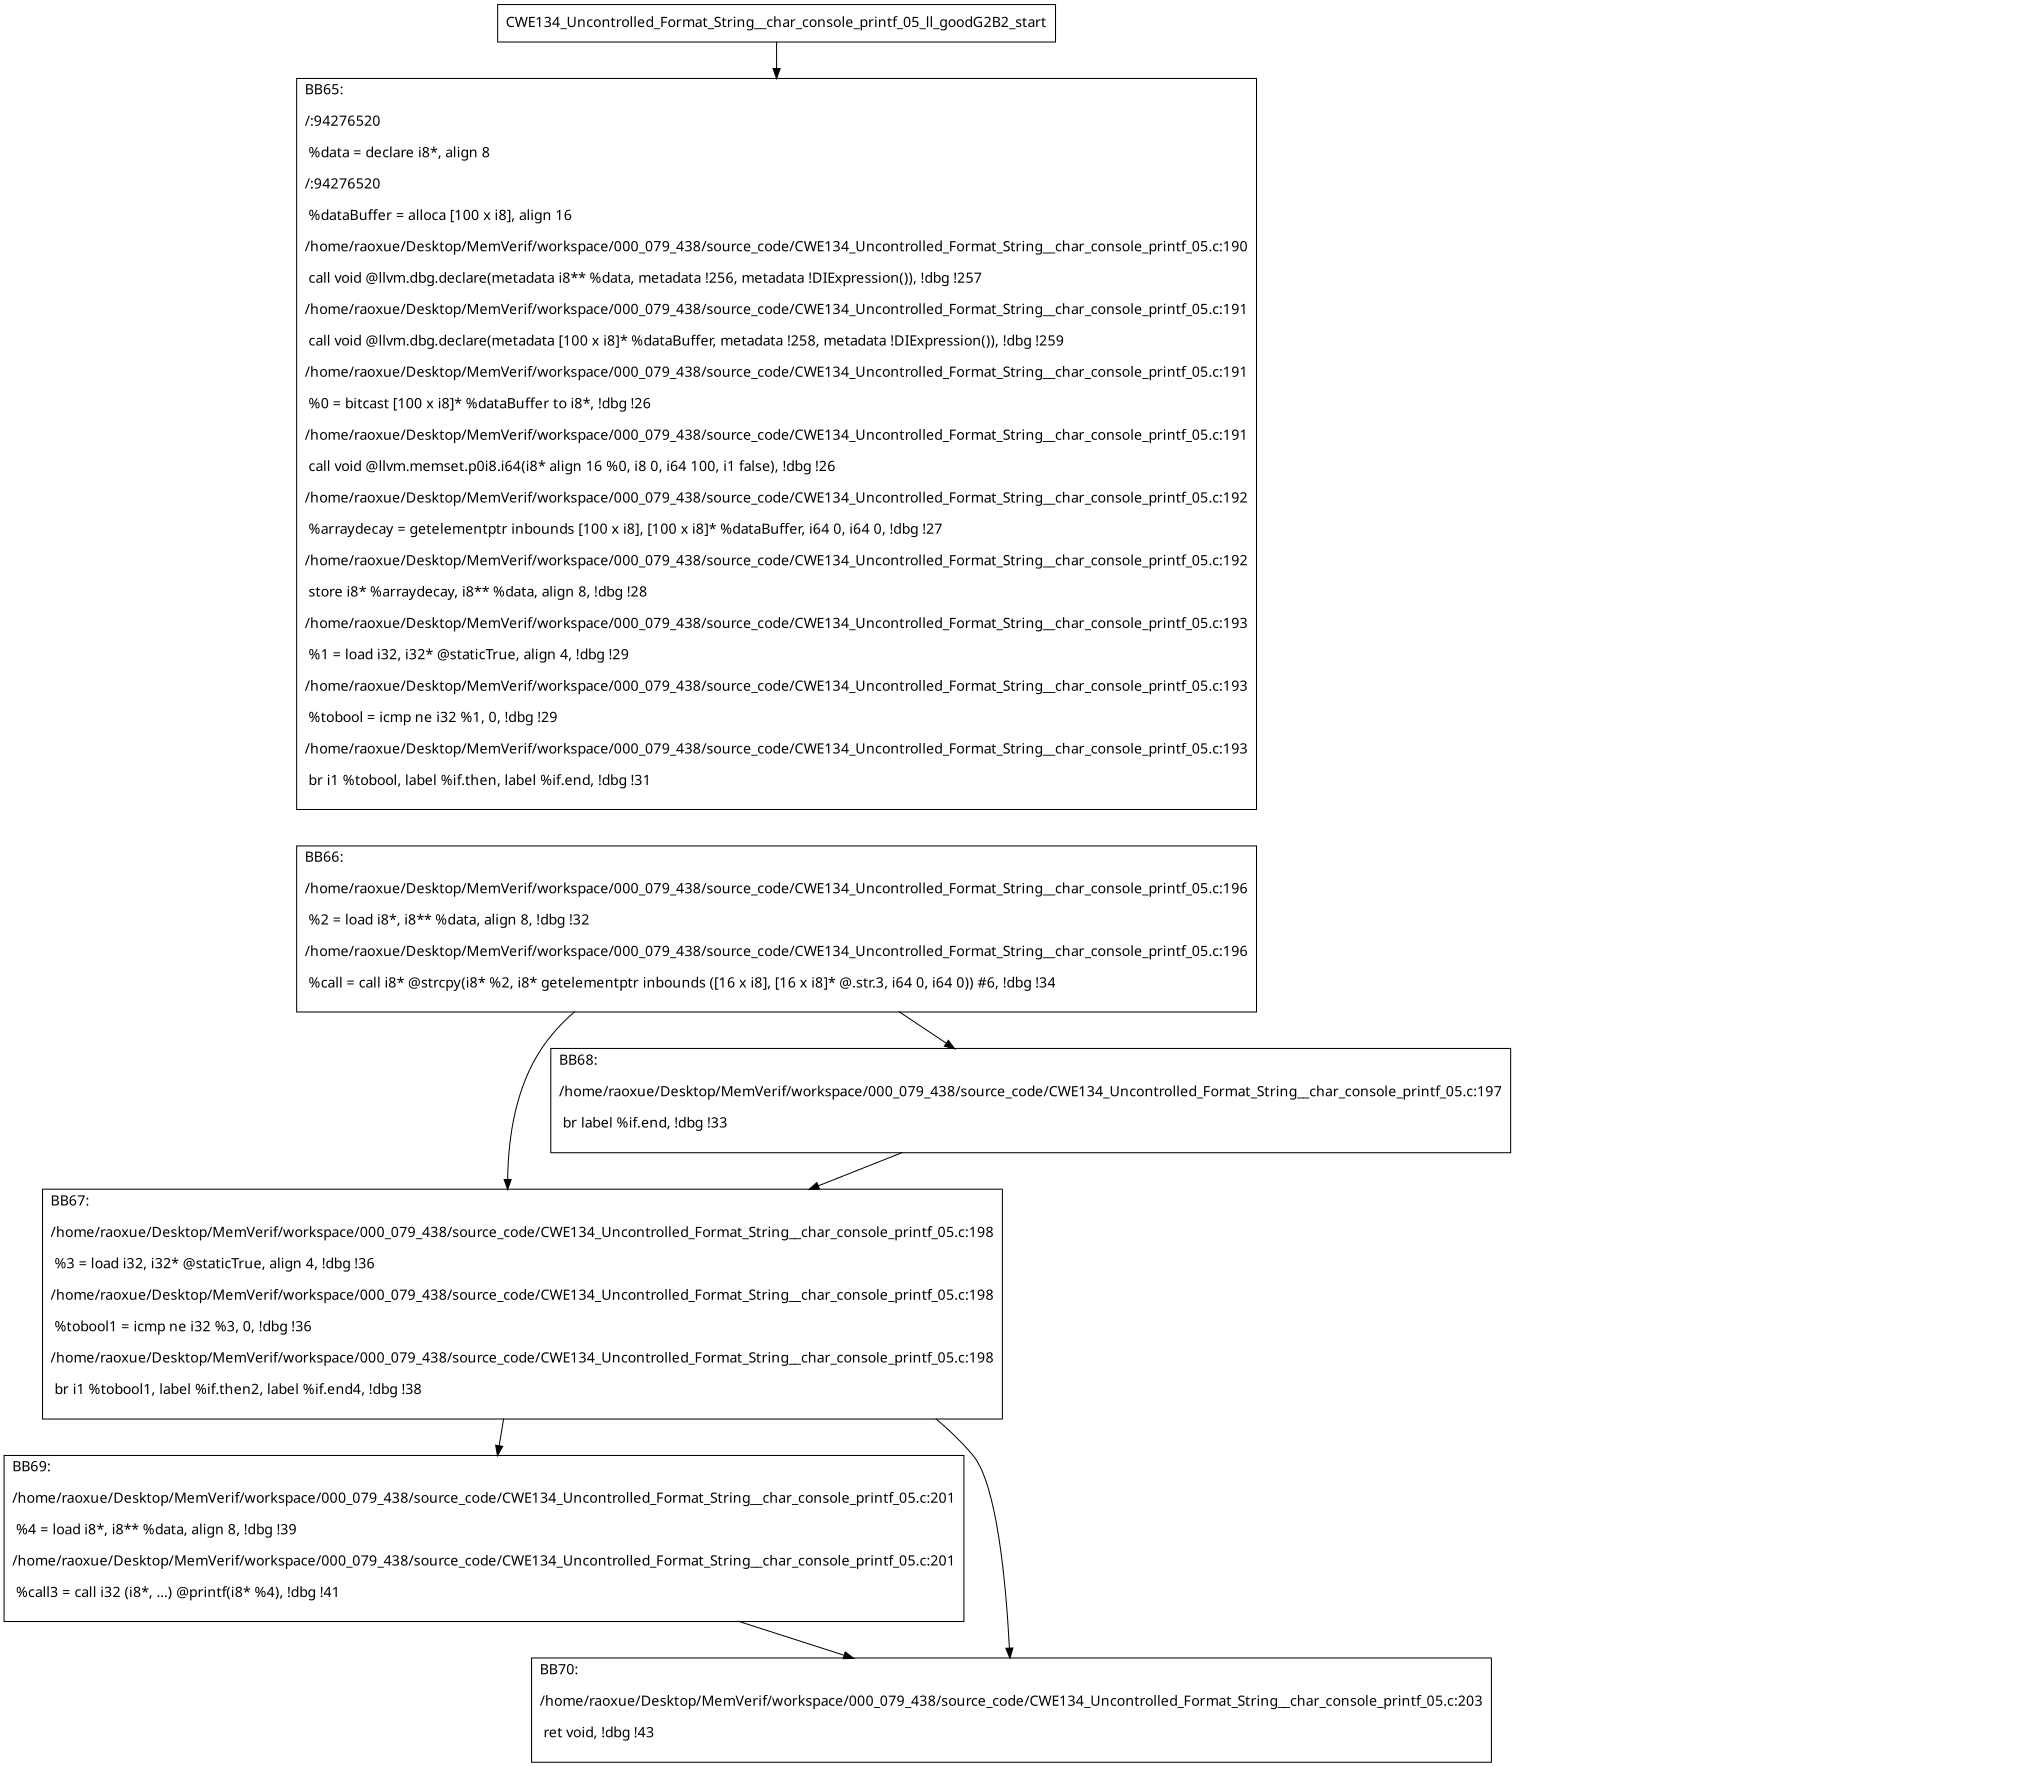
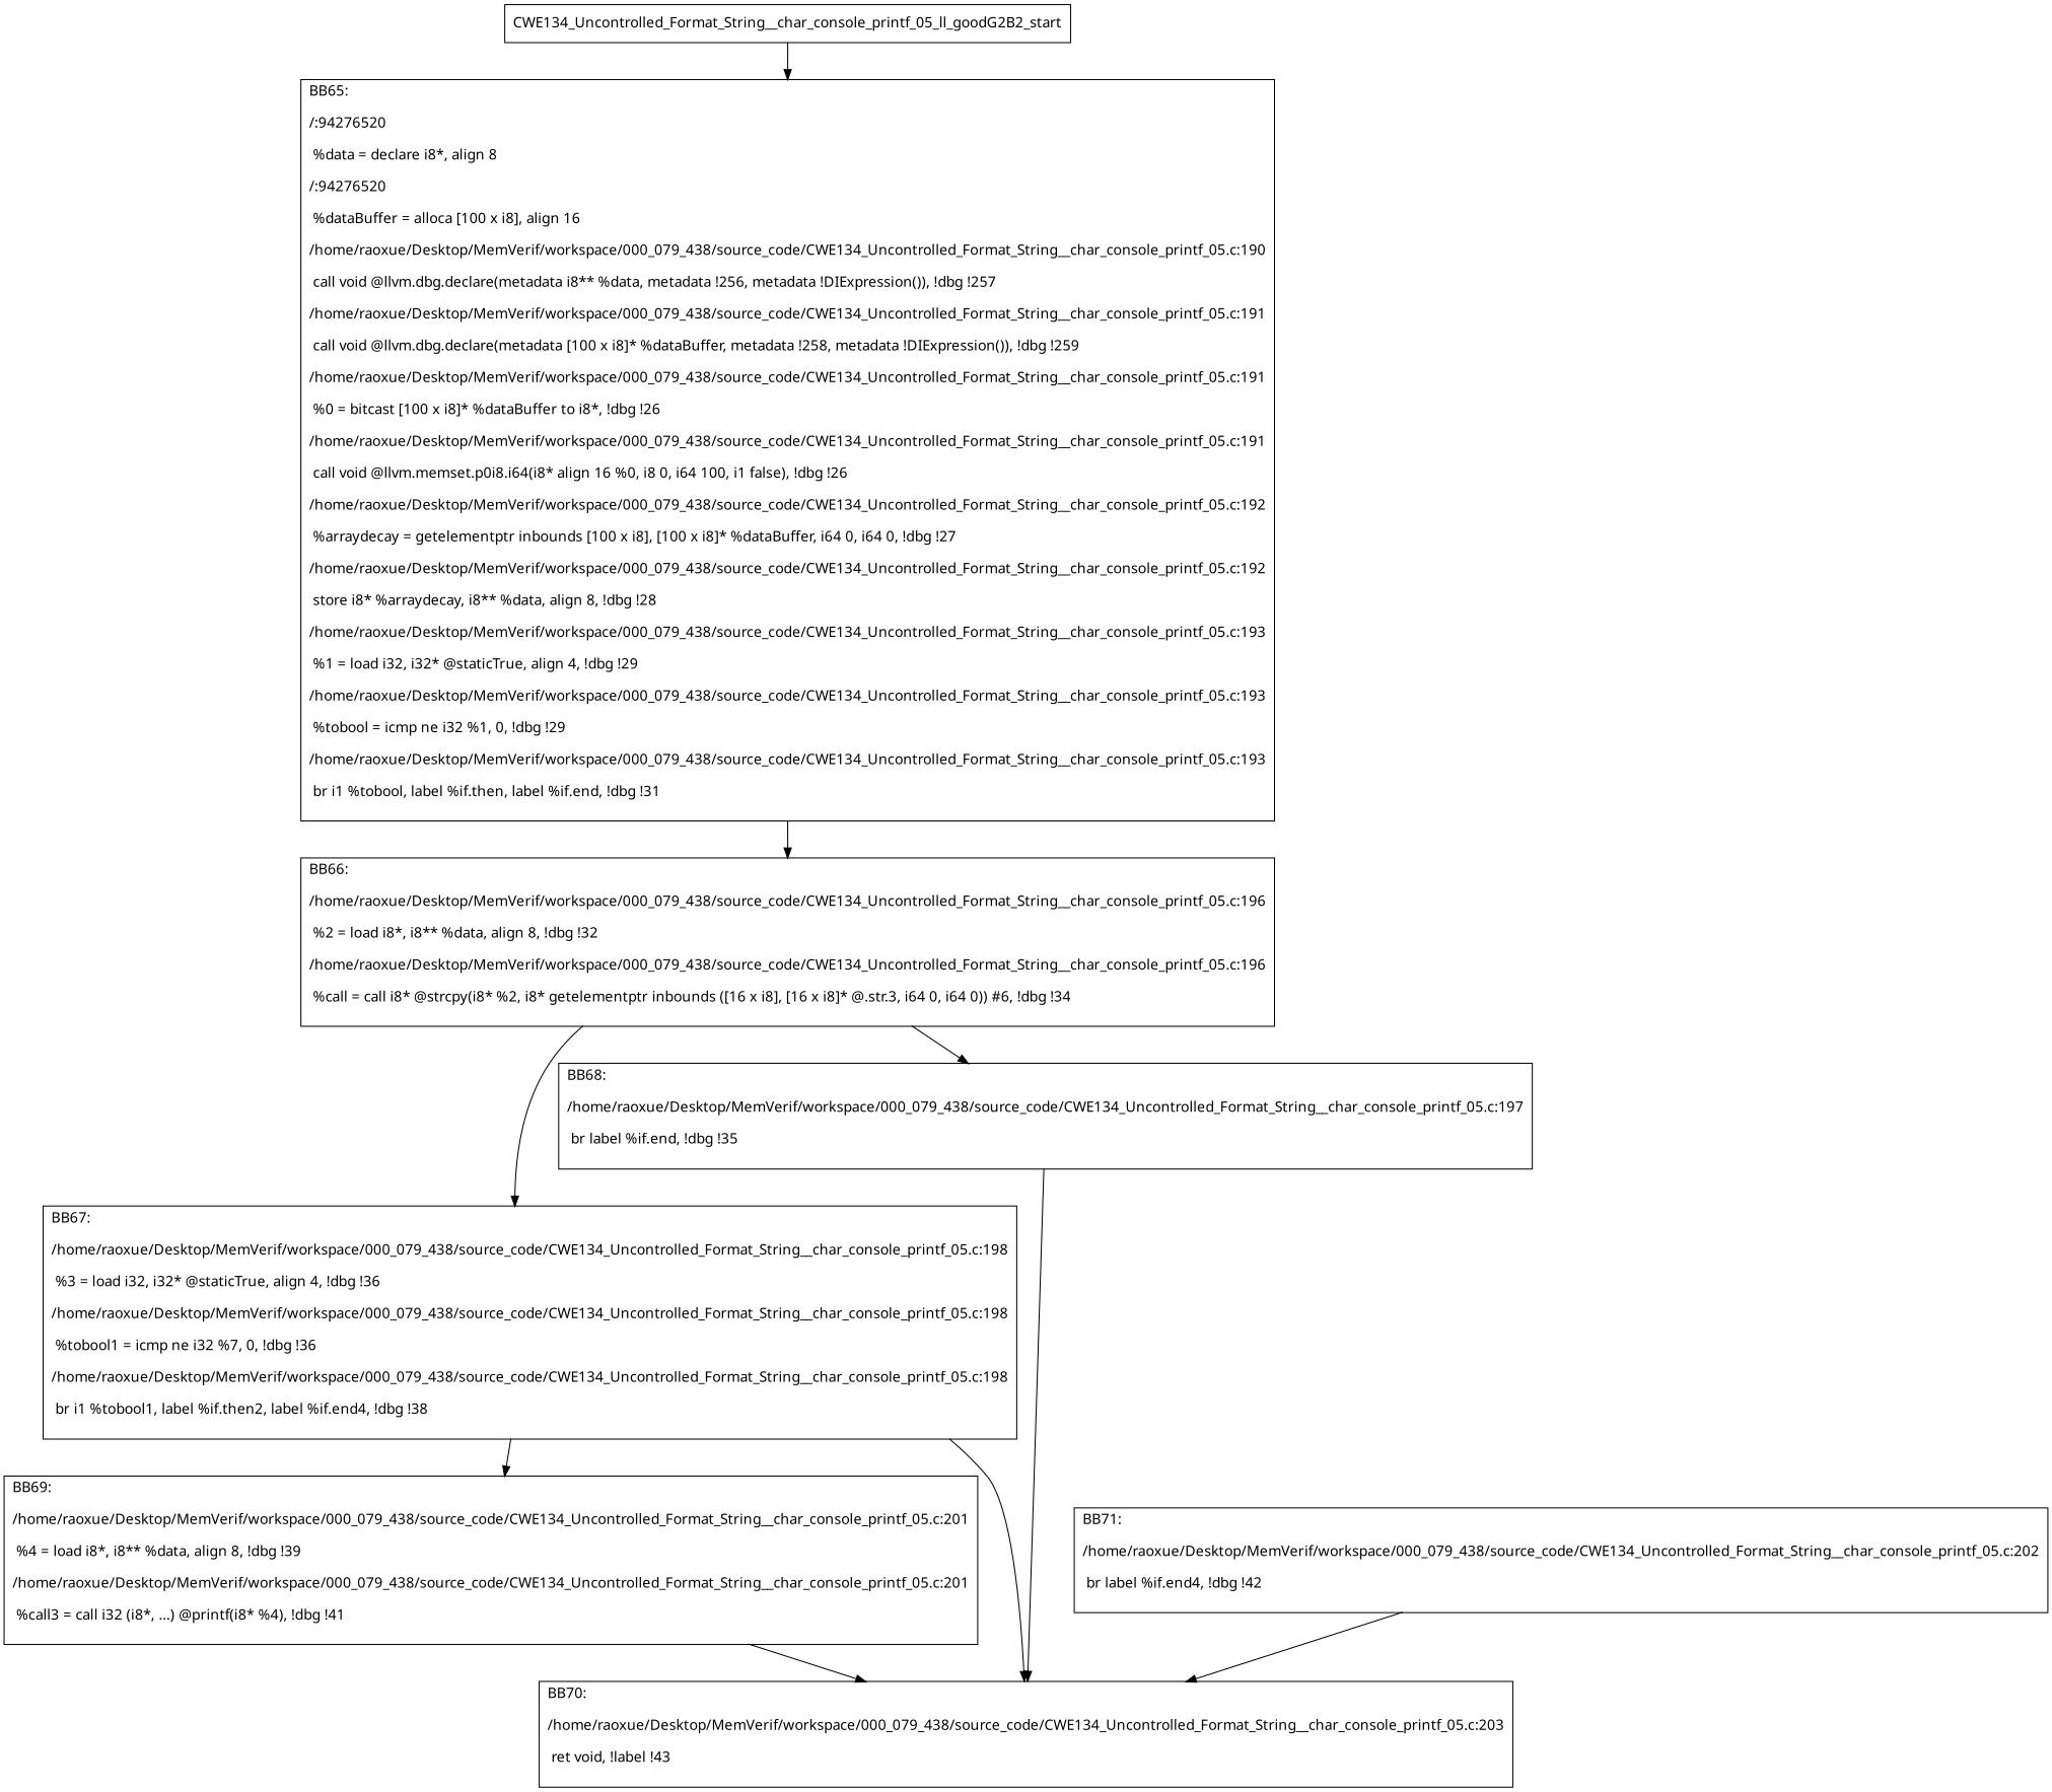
  digraph {
    fontname="Noto Sans"
    node [fontname="Noto Sans" shape=record]
    edge [fontname="Noto Sans"]
    n1 [label="{CWE134_Uncontrolled_Format_String__char_console_printf_05_ll_goodG2B2_start}"]
    n2 [label="{BB65:\l\l/:94276520\l\n  %data = declare i8*, align 8\l\n/:94276520\l\n  %dataBuffer = alloca [100 x i8], align 16\l\n/home/raoxue/Desktop/MemVerif/workspace/000_079_438/source_code/CWE134_Uncontrolled_Format_String__char_console_printf_05.c:190\l\n  call void @llvm.dbg.declare(metadata i8** %data, metadata !256, metadata !DIExpression()), !dbg !257\l\n/home/raoxue/Desktop/MemVerif/workspace/000_079_438/source_code/CWE134_Uncontrolled_Format_String__char_console_printf_05.c:191\l\n  call void @llvm.dbg.declare(metadata [100 x i8]* %dataBuffer, metadata !258, metadata !DIExpression()), !dbg !259\l\n/home/raoxue/Desktop/MemVerif/workspace/000_079_438/source_code/CWE134_Uncontrolled_Format_String__char_console_printf_05.c:191\l\n  %0 = bitcast [100 x i8]* %dataBuffer to i8*, !dbg !26\l\n/home/raoxue/Desktop/MemVerif/workspace/000_079_438/source_code/CWE134_Uncontrolled_Format_String__char_console_printf_05.c:191\l\n  call void @llvm.memset.p0i8.i64(i8* align 16 %0, i8 0, i64 100, i1 false), !dbg !26\l\n/home/raoxue/Desktop/MemVerif/workspace/000_079_438/source_code/CWE134_Uncontrolled_Format_String__char_console_printf_05.c:192\l\n  %arraydecay = getelementptr inbounds [100 x i8], [100 x i8]* %dataBuffer, i64 0, i64 0, !dbg !27\l\n/home/raoxue/Desktop/MemVerif/workspace/000_079_438/source_code/CWE134_Uncontrolled_Format_String__char_console_printf_05.c:192\l\n  store i8* %arraydecay, i8** %data, align 8, !dbg !28\l\n/home/raoxue/Desktop/MemVerif/workspace/000_079_438/source_code/CWE134_Uncontrolled_Format_String__char_console_printf_05.c:193\l\n  %1 = load i32, i32* @staticTrue, align 4, !dbg !29\l\n/home/raoxue/Desktop/MemVerif/workspace/000_079_438/source_code/CWE134_Uncontrolled_Format_String__char_console_printf_05.c:193\l\n  %tobool = icmp ne i32 %1, 0, !dbg !29\l\n/home/raoxue/Desktop/MemVerif/workspace/000_079_438/source_code/CWE134_Uncontrolled_Format_String__char_console_printf_05.c:193\l\n  br i1 %tobool, label %if.then, label %if.end, !dbg !31\l\n}"]
    n3 [label="{BB66:\l\l/home/raoxue/Desktop/MemVerif/workspace/000_079_438/source_code/CWE134_Uncontrolled_Format_String__char_console_printf_05.c:196\l\n  %2 = load i8*, i8** %data, align 8, !dbg !32\l\n/home/raoxue/Desktop/MemVerif/workspace/000_079_438/source_code/CWE134_Uncontrolled_Format_String__char_console_printf_05.c:196\l\n  %call = call i8* @strcpy(i8* %2, i8* getelementptr inbounds ([16 x i8], [16 x i8]* @.str.3, i64 0, i64 0)) #6, !dbg !34\l\n}"]
-   n4 [label="{BB67:\l\l/home/raoxue/Desktop/MemVerif/workspace/000_079_438/source_code/CWE134_Uncontrolled_Format_String__char_console_printf_05.c:198\l\n  %3 = load i32, i32* @staticTrue, align 4, !dbg !36\l\n/home/raoxue/Desktop/MemVerif/workspace/000_079_438/source_code/CWE134_Uncontrolled_Format_String__char_console_printf_05.c:198\l\n  %tobool1 = icmp ne i32 %3, 0, !dbg !36\l\n/home/raoxue/Desktop/MemVerif/workspace/000_079_438/source_code/CWE134_Uncontrolled_Format_String__char_console_printf_05.c:198\l\n  br i1 %tobool1, label %if.then2, label %if.end4, !dbg !38\l\n}"]
-   n5 [label="{BB68:\l\l/home/raoxue/Desktop/MemVerif/workspace/000_079_438/source_code/CWE134_Uncontrolled_Format_String__char_console_printf_05.c:197\l\n  br label %if.end, !dbg !33\l\n}"]
+   n4 [label="{BB67:\l\l/home/raoxue/Desktop/MemVerif/workspace/000_079_438/source_code/CWE134_Uncontrolled_Format_String__char_console_printf_05.c:198\l\n  %3 = load i32, i32* @staticTrue, align 4, !dbg !36\l\n/home/raoxue/Desktop/MemVerif/workspace/000_079_438/source_code/CWE134_Uncontrolled_Format_String__char_console_printf_05.c:198\l\n  %tobool1 = icmp ne i32 %7, 0, !dbg !36\l\n/home/raoxue/Desktop/MemVerif/workspace/000_079_438/source_code/CWE134_Uncontrolled_Format_String__char_console_printf_05.c:198\l\n  br i1 %tobool1, label %if.then2, label %if.end4, !dbg !38\l\n}"]
+   n5 [label="{BB68:\l\l/home/raoxue/Desktop/MemVerif/workspace/000_079_438/source_code/CWE134_Uncontrolled_Format_String__char_console_printf_05.c:197\l\n  br label %if.end, !dbg !35\l\n}"]
    n6 [label="{BB69:\l\l/home/raoxue/Desktop/MemVerif/workspace/000_079_438/source_code/CWE134_Uncontrolled_Format_String__char_console_printf_05.c:201\l\n  %4 = load i8*, i8** %data, align 8, !dbg !39\l\n/home/raoxue/Desktop/MemVerif/workspace/000_079_438/source_code/CWE134_Uncontrolled_Format_String__char_console_printf_05.c:201\l\n  %call3 = call i32 (i8*, ...) @printf(i8* %4), !dbg !41\l\n}"]
-   n7 [label="{BB70:\l\l/home/raoxue/Desktop/MemVerif/workspace/000_079_438/source_code/CWE134_Uncontrolled_Format_String__char_console_printf_05.c:203\l\n  ret void, !dbg !43\l\n}"]
+   n7 [label="{BB70:\l\l/home/raoxue/Desktop/MemVerif/workspace/000_079_438/source_code/CWE134_Uncontrolled_Format_String__char_console_printf_05.c:203\l\n  ret void, !label !43\l\n}"]
+   n8 [label="{BB71:\l\l/home/raoxue/Desktop/MemVerif/workspace/000_079_438/source_code/CWE134_Uncontrolled_Format_String__char_console_printf_05.c:202\l\n  br label %if.end4, !dbg !42\l\n}"]
    n1 -> n2
+   n2 -> n3
    n3 -> n4
    n3 -> n5
    n4 -> n6
    n4 -> n7
-   n5 -> n4
+   n5 -> n7
    n6 -> n7
+   n8 -> n7
  }
